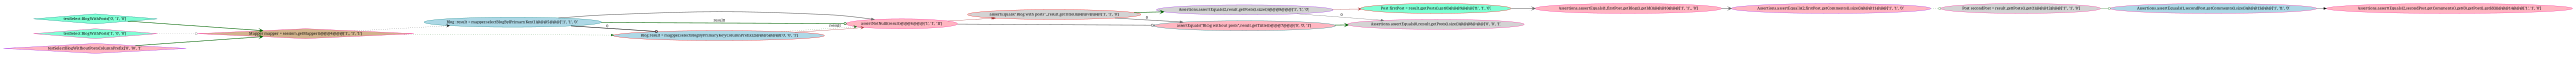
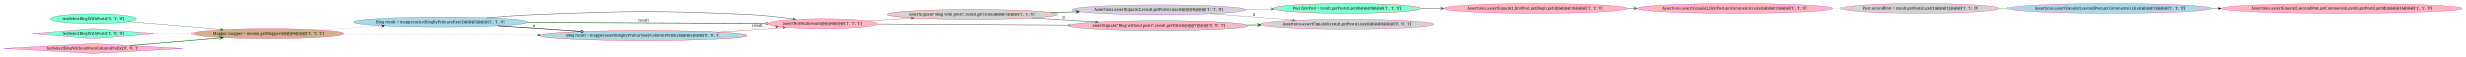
  digraph {
    fontname="Noto Serif"
    rankdir=LR
    node [color=deeppink fillcolor=lightpink fontname="Noto Serif" shape=ellipse style=filled]
    edge [arrowhead=vee color=darkgreen fontname="Noto Serif" style=bold]
    n1 [color=red fillcolor=aquamarine label="Post firstPost = result.getPosts().get(0)@@@9@@@['1', '1', '0']"]
    n2 [label="Assertions.assertEquals(1,firstPost.getBlog().getId())@@@10@@@['1', '1', '0']"]
    n3 [color=purple label="Assertions.assertEquals(2,firstPost.getComments().size())@@@11@@@['1', '1', '0']"]
    n4 [fillcolor=lightgrey label="Assertions.assertEquals(0,result.getPosts().size())@@@8@@@['0', '0', '1']"]
    n5 [color=teal fillcolor=lightblue label="Blog result = mapper.selectBlogByPrimaryKey(1)@@@5@@@['1', '1', '0']"]
    n6 [color=red fillcolor=lightblue label="Blog result = mapper.selectBlogByPrimaryKeyColumnPrefix(2)@@@5@@@['0', '0', '1']"]
    n7 [label="assertNotNull(result)@@@6@@@['1', '1', '1']"]
    n8 [color=red fillcolor=lightgrey label="assertEquals(\"Blog with posts\",result.getTitle())@@@7@@@['1', '1', '0']"]
    n9 [color=teal label="assertEquals(\"Blog without posts\",result.getTitle())@@@7@@@['0', '0', '1']"]
    n10 [fillcolor=lightgrey label="Post secondPost = result.getPosts().get(1)@@@12@@@['1', '1', '0']"]
-   n11 [color=teal fillcolor=aquamarine label="testSelectBlogWithPosts['0', '1', '0']" shape=diamond]
-   n12 [fillcolor=tan label="Mapper mapper = session.getMapper()@@@4@@@['1', '1', '1']" shape=diamond]
+   n11 [color=teal fillcolor=aquamarine label="testSelectBlogWithPosts['0', '1', '0']"]
+   n12 [fillcolor=tan label="Mapper mapper = session.getMapper()@@@4@@@['1', '1', '1']"]
    n13 [fillcolor=lightblue label="Assertions.assertEquals(1,secondPost.getComments().size())@@@13@@@['1', '1', '0']"]
    n14 [color=purple fillcolor=lightgrey label="Assertions.assertEquals(2,result.getPosts().size())@@@8@@@['1', '1', '0']"]
    n15 [label="Assertions.assertEquals(2,secondPost.getComments().get(0).getPost().getId())@@@14@@@['1', '1', '0']"]
    n16 [fillcolor=aquamarine label="testSelectBlogWithPosts['1', '0', '0']" shape=diamond]
    n17 [color=purple label="testSelectBlogWithoutPostsColumnPrefix['0', '0', '1']" shape=diamond]
    n1 -> n2 [color=gray40]
    n2 -> n3 [color=gray40]
    n3 -> n10 [arrowhead=odot style=dotted]
    n5 -> n6 [arrowhead=odot color=black label=0]
    n5 -> n7 [arrowhead=normal color=gray40]
    n5 -> n7 [arrowhead=odot label=result]
    n6 -> n7 [label=result style=dotted]
    n6 -> n7 [color=brown style=solid]
    n7 -> n8 [arrowhead=normal color=brown style=solid]
    n7 -> n9 [arrowhead=odot color=gray40]
    n8 -> n9 [arrowhead=normal color=gray40 label=0]
    n8 -> n14
    n9 -> n4
    n10 -> n13 [arrowhead=odot style=solid]
-   n11 -> n12
+   n11 -> n12 [style=solid]
    n12 -> n5 [color=black style=dotted]
    n12 -> n6 [arrowhead=normal style=dotted]
    n13 -> n15 [arrowhead=normal color=black style=solid]
    n14 -> n1 [color=brown style=solid]
    n14 -> n4 [arrowhead=normal color=gray40 label=0 style=solid]
    n16 -> n12 [arrowhead=odot color=gray40 style=dotted]
    n17 -> n12
  }
